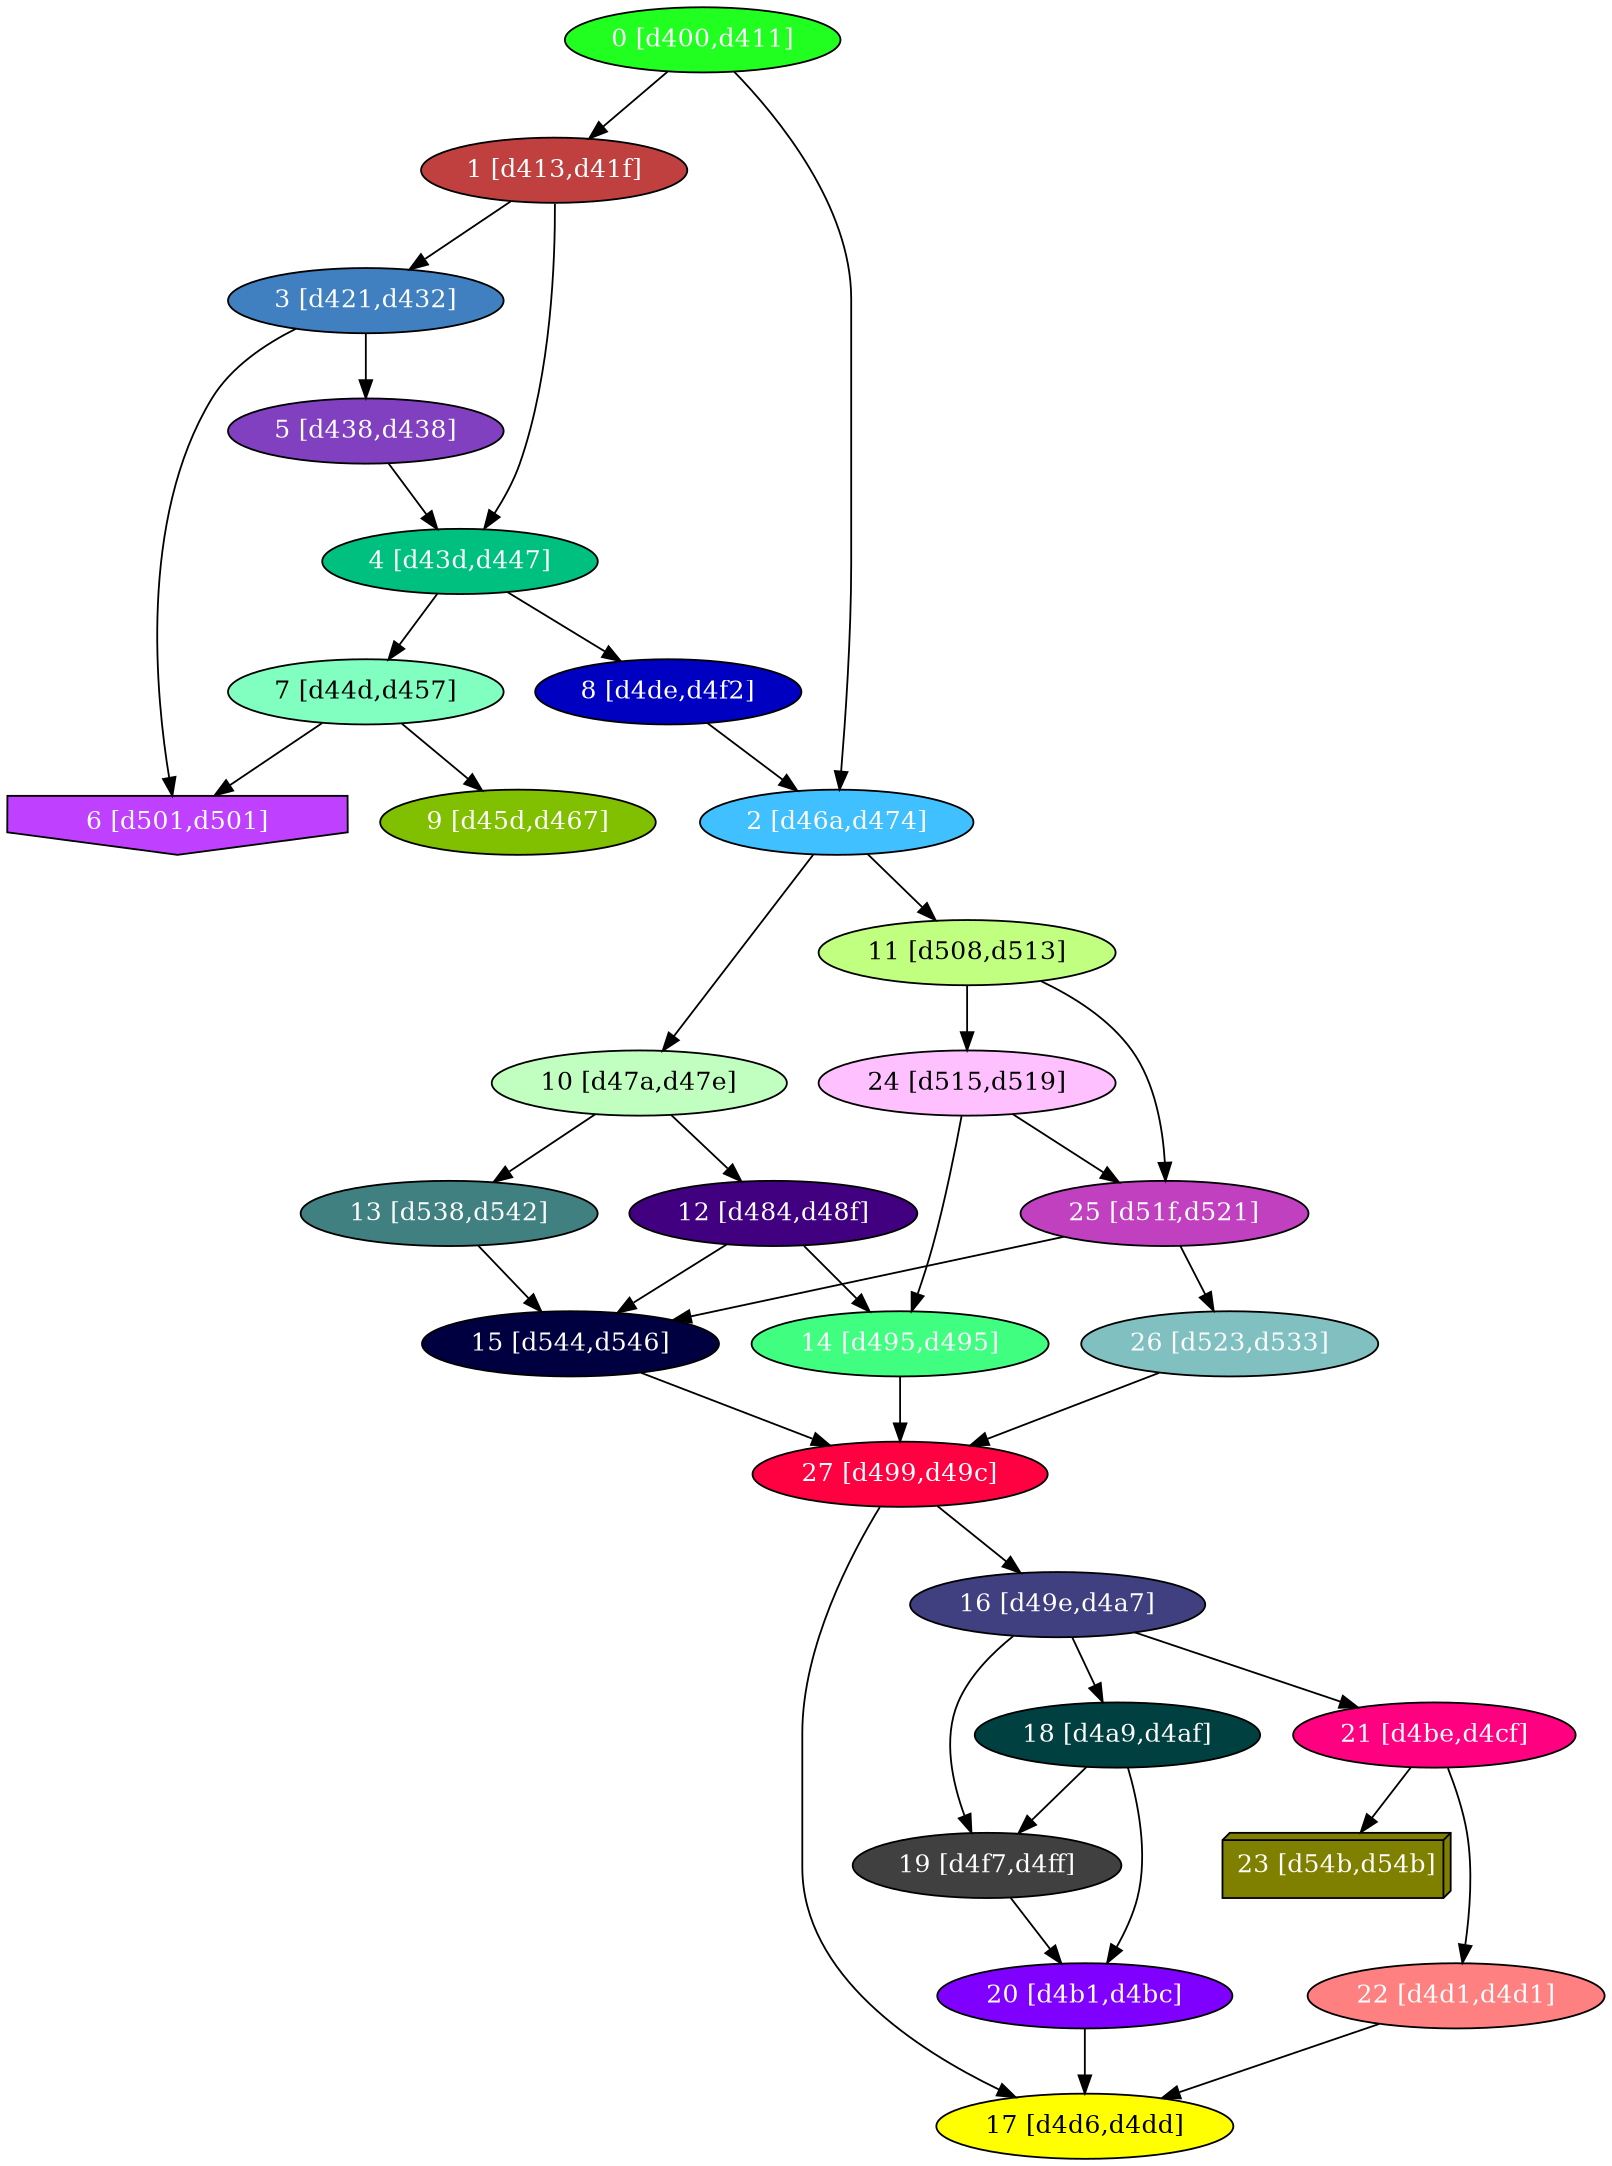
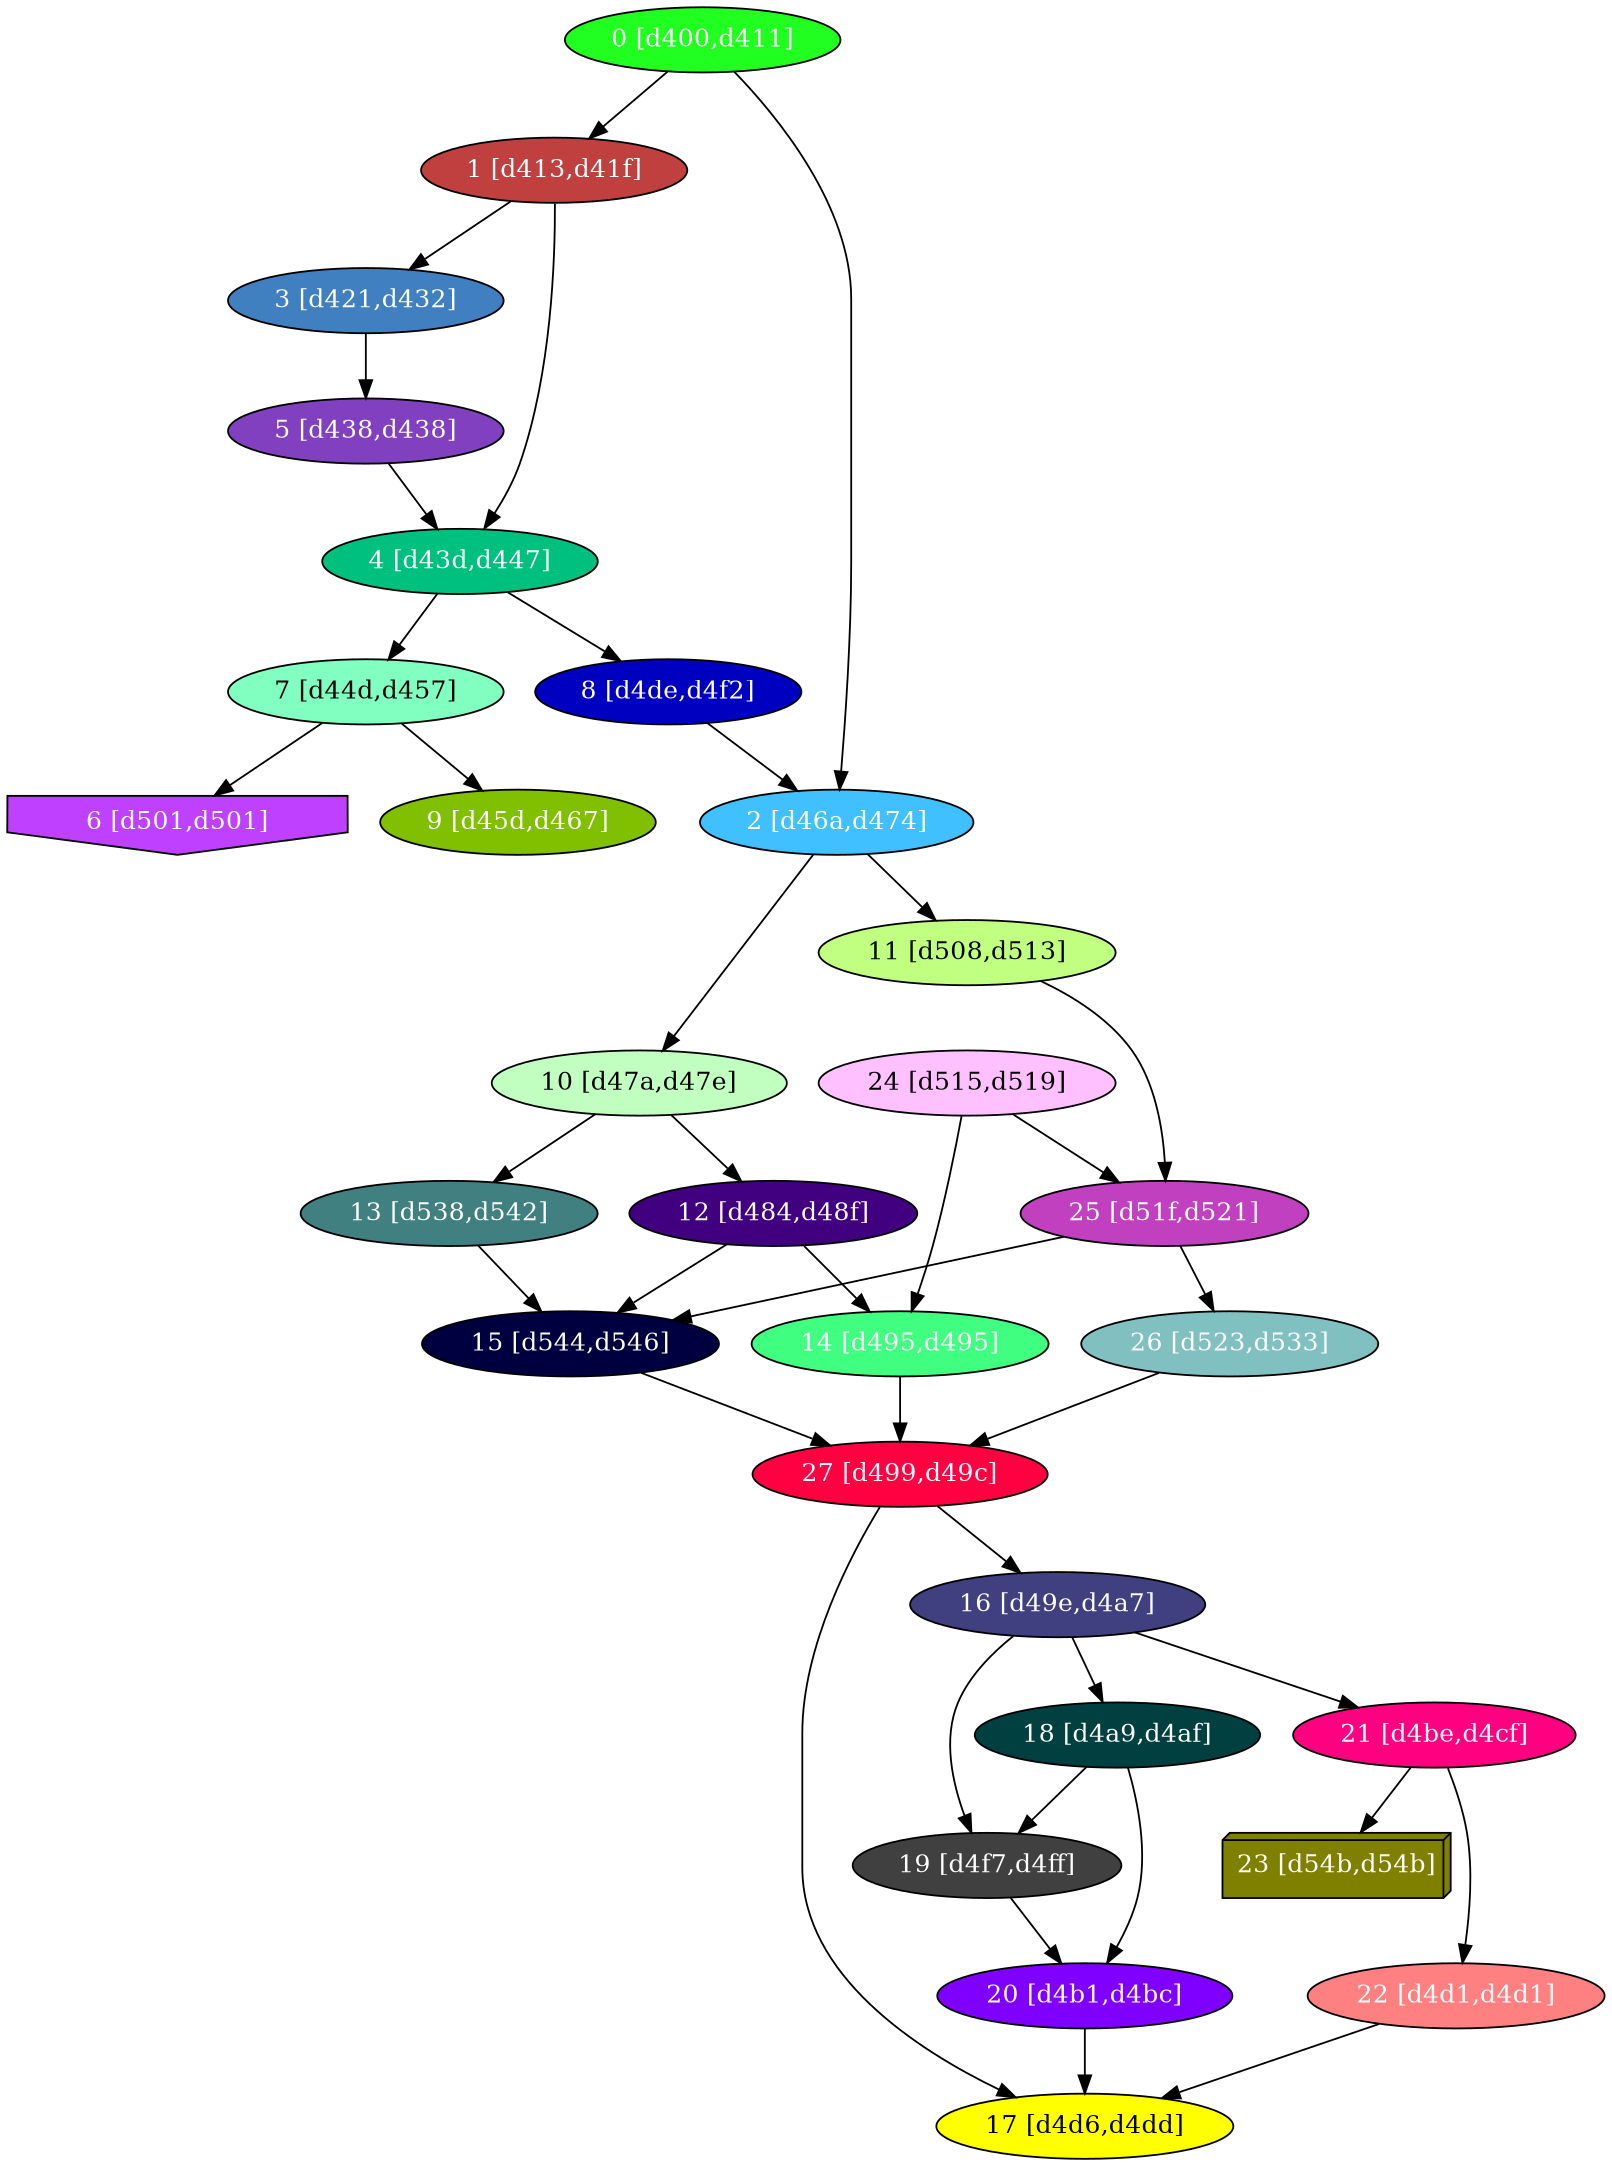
  digraph {
    node [fontcolor="#ffffff" shape=oval style=filled]
    n1 [fillcolor="#20FF20" label="0 [d400,d411]"]
    n2 [fillcolor="#C04040" label="1 [d413,d41f]"]
    n3 [fillcolor="#40C0FF" label="2 [d46a,d474]"]
    n4 [fillcolor="#4080C0" label="3 [d421,d432]"]
    n5 [fillcolor="#00C080" label="4 [d43d,d447]"]
    n6 [fillcolor="#C0FFC0" fontcolor="#000000" label="10 [d47a,d47e]"]
    n7 [fillcolor="#C0FF80" fontcolor="#000000" label="11 [d508,d513]"]
    n8 [fillcolor="#8040C0" label="5 [d438,d438]"]
    n9 [fillcolor="#C040FF" label="6 [d501,d501]" shape=invhouse]
    n10 [fillcolor="#80FFC0" fontcolor="#000000" label="7 [d44d,d457]"]
    n11 [fillcolor="#0000C0" label="8 [d4de,d4f2]"]
    n12 [fillcolor="#400080" label="12 [d484,d48f]"]
    n13 [fillcolor="#408080" label="13 [d538,d542]"]
    n14 [fillcolor="#FFC0FF" fontcolor="#000000" label="24 [d515,d519]"]
    n15 [fillcolor="#C040C0" label="25 [d51f,d521]"]
    n16 [fillcolor="#80C000" label="9 [d45d,d467]"]
    n17 [fillcolor="#40FF80" label="14 [d495,d495]"]
    n18 [fillcolor="#000040" label="15 [d544,d546]"]
    n19 [fillcolor="#80C0C0" label="26 [d523,d533]"]
    n20 [fillcolor="#FF0040" label="27 [d499,d49c]"]
    n21 [fillcolor="#404080" label="16 [d49e,d4a7]"]
    n22 [fillcolor="#FFFF00" fontcolor="#000000" label="17 [d4d6,d4dd]"]
    n23 [fillcolor="#004040" label="18 [d4a9,d4af]"]
    n24 [fillcolor="#404040" label="19 [d4f7,d4ff]"]
    n25 [fillcolor="#FF0080" label="21 [d4be,d4cf]"]
    n26 [fillcolor="#8000FF" label="20 [d4b1,d4bc]"]
    n27 [fillcolor="#FF8080" label="22 [d4d1,d4d1]"]
    n28 [fillcolor="#808000" label="23 [d54b,d54b]" shape=box3d]
    n1 -> n2
    n1 -> n3
    n2 -> n4
    n2 -> n5
    n3 -> n6
    n3 -> n7
    n4 -> n8
-   n4 -> n9
    n5 -> n10
    n5 -> n11
    n6 -> n12
    n6 -> n13
-   n7 -> n14
    n7 -> n15
    n8 -> n5
    n10 -> n9
    n10 -> n16
    n11 -> n3
    n12 -> n17
    n12 -> n18
    n13 -> n18
    n14 -> n15
    n14 -> n17
    n15 -> n18
    n15 -> n19
    n17 -> n20
    n18 -> n20
    n19 -> n20
    n20 -> n21
    n20 -> n22
    n21 -> n23
    n21 -> n24
    n21 -> n25
    n23 -> n24
    n23 -> n26
    n24 -> n26
    n25 -> n27
    n25 -> n28
    n26 -> n22
    n27 -> n22
  }
